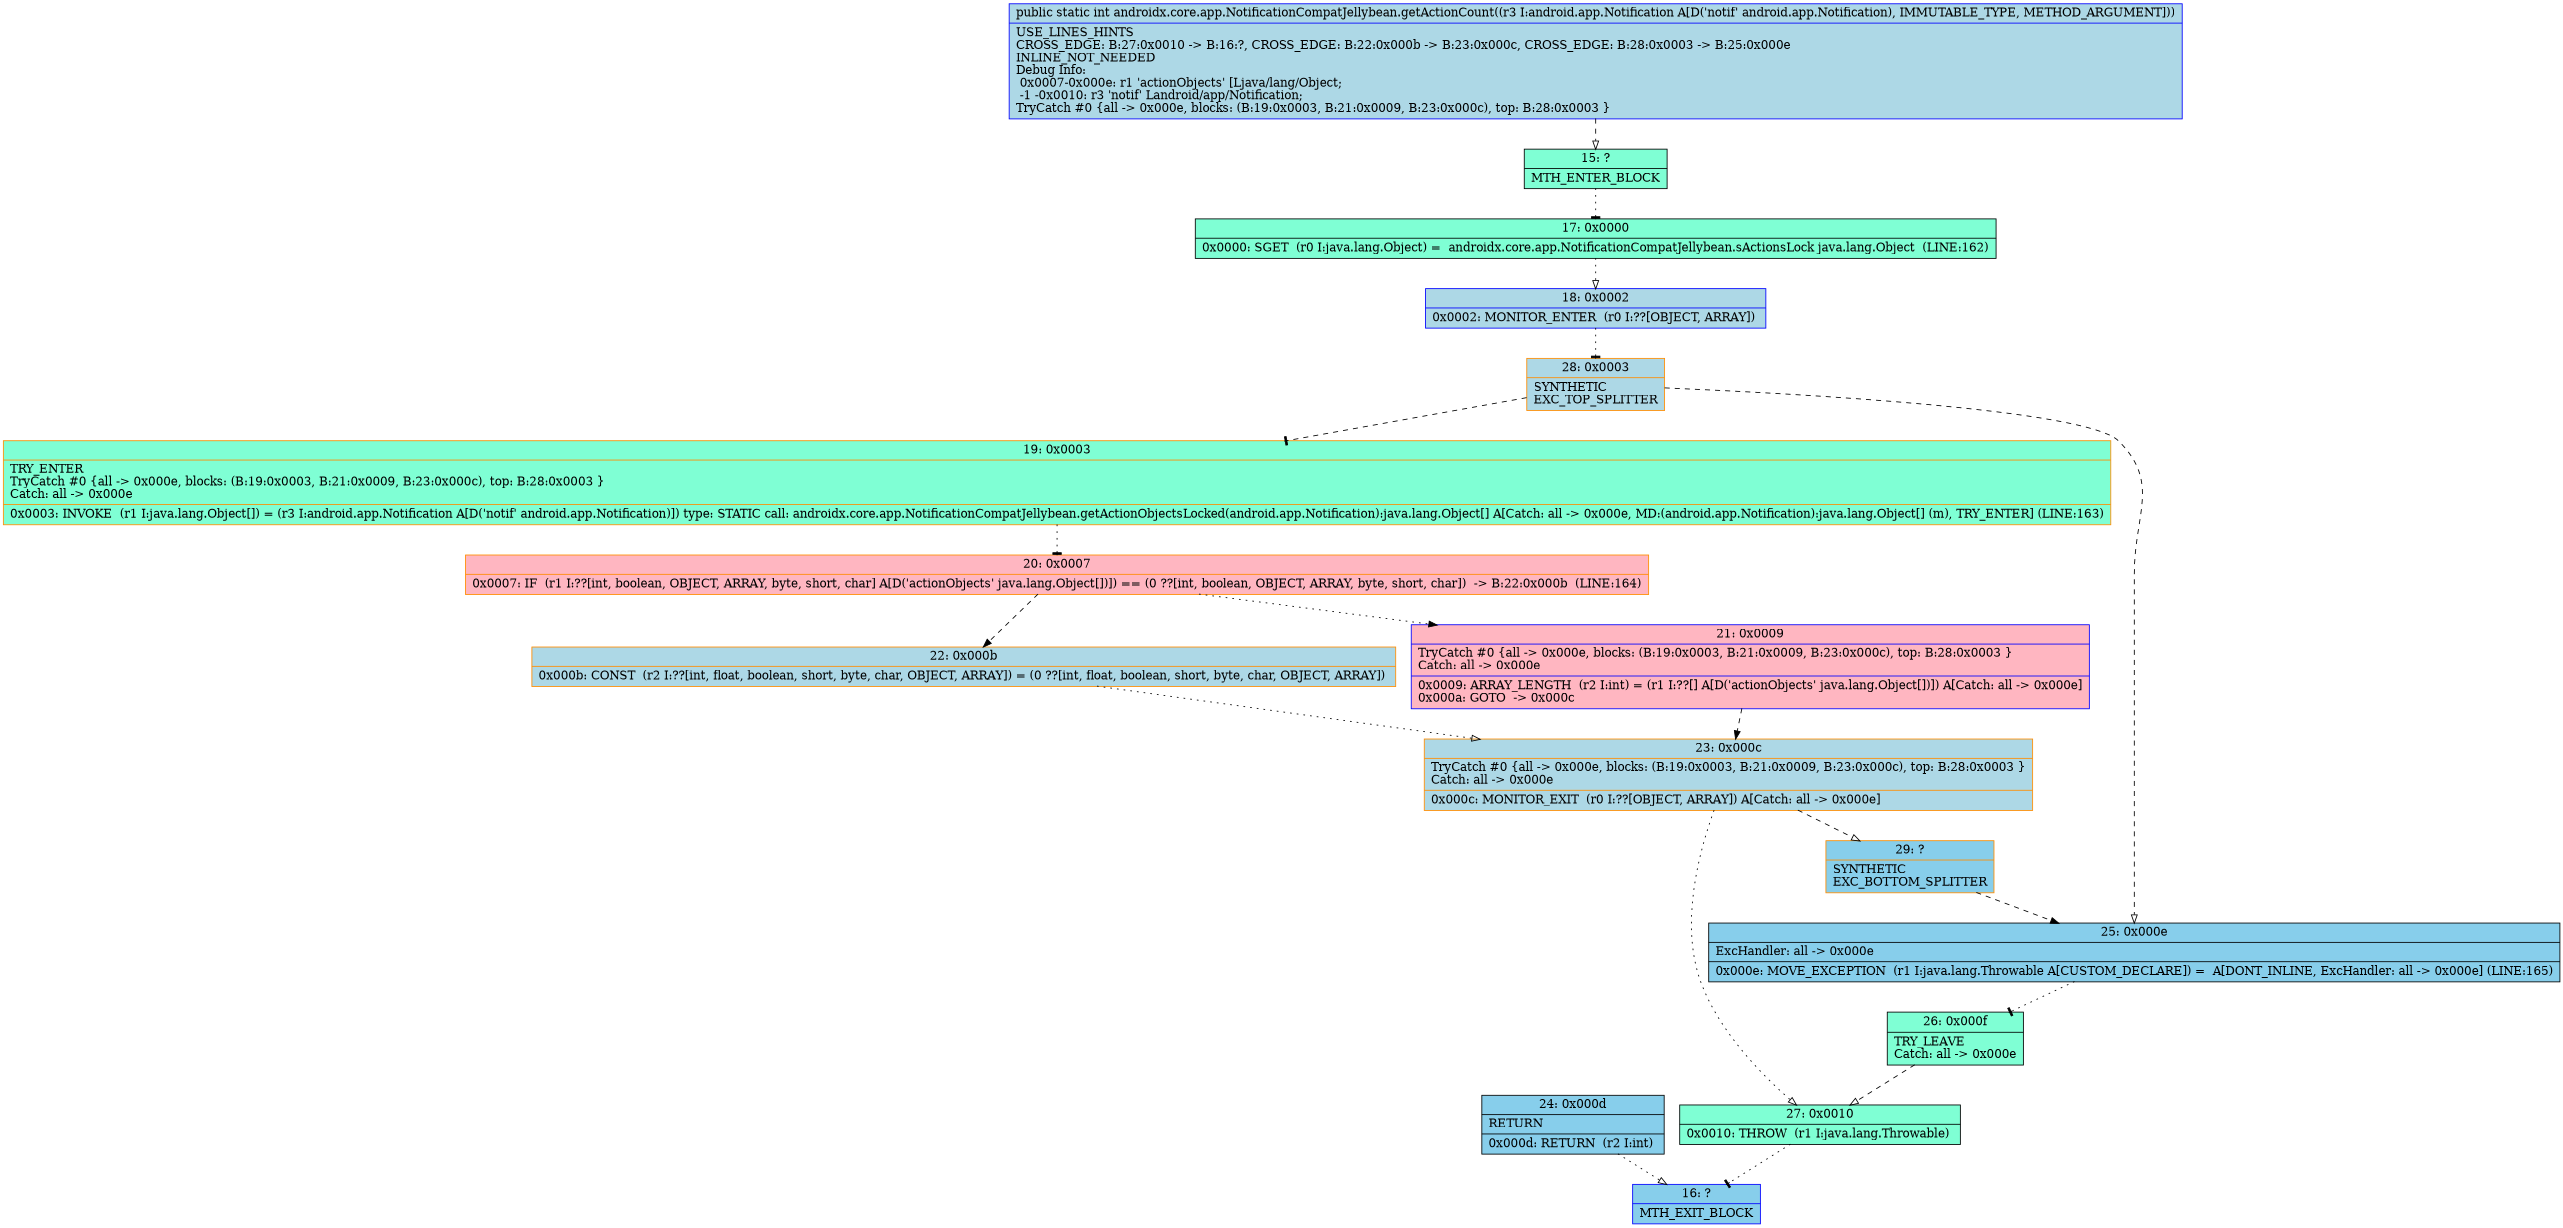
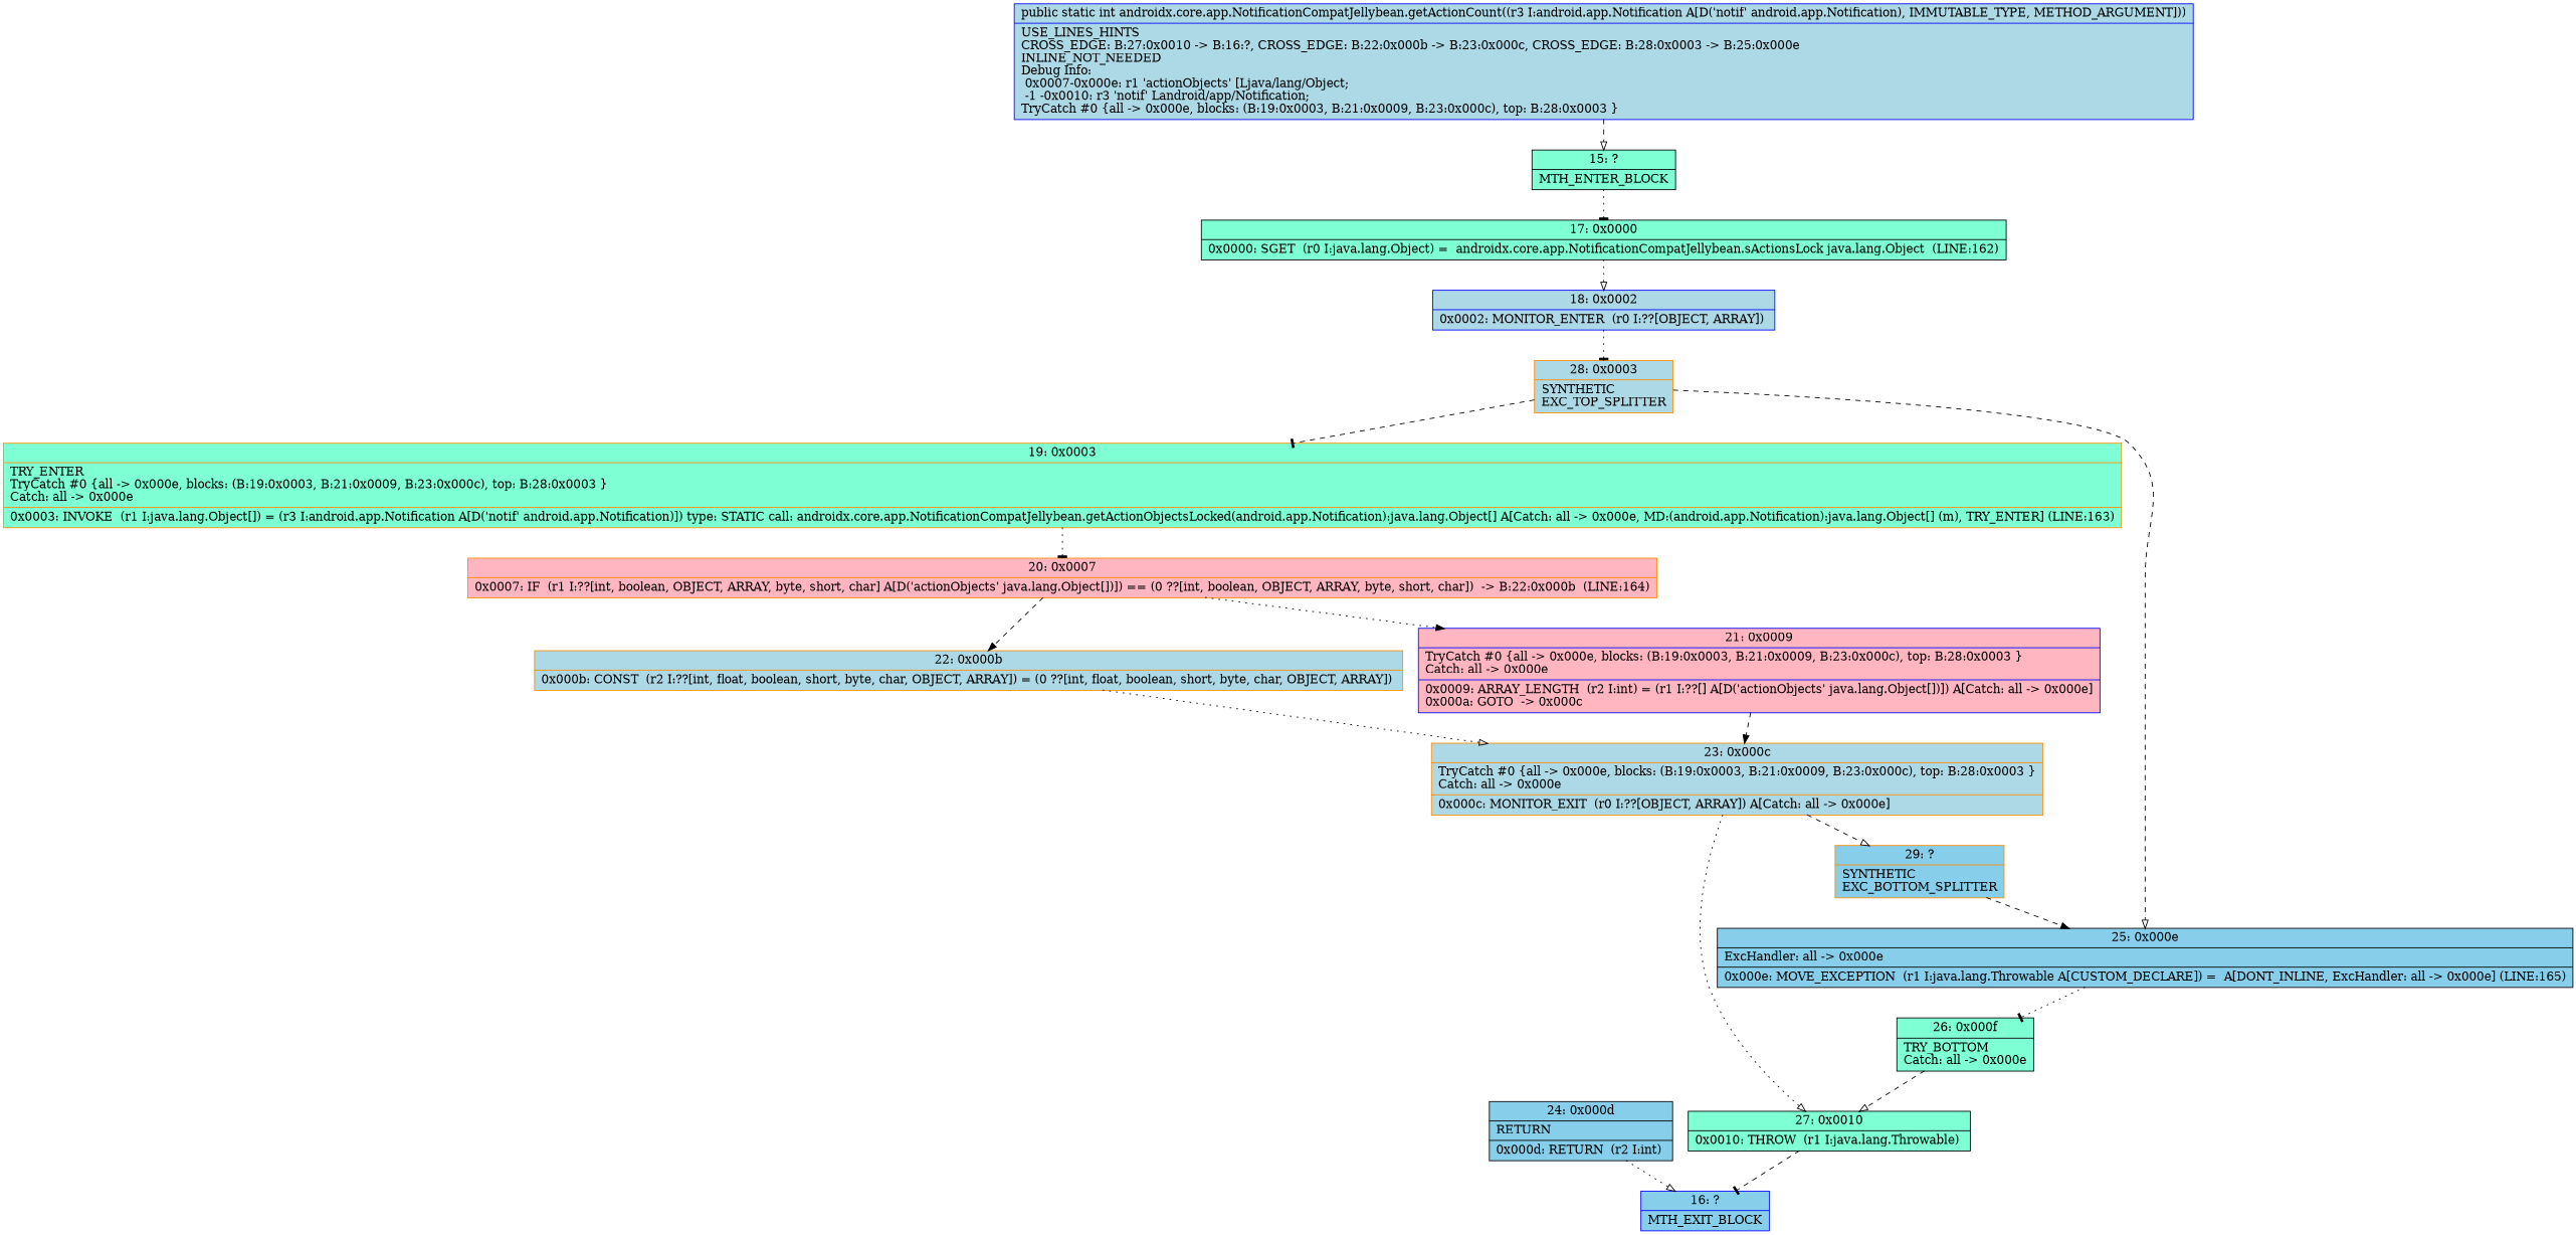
  digraph {
    node [color=black fillcolor=aquamarine shape=record style=filled]
    edge [arrowhead=onormal style=dotted]
    n1 [label="{15\:\ ?|MTH_ENTER_BLOCK\l}"]
    n2 [label="{17\:\ 0x0000|0x0000: SGET  (r0 I:java.lang.Object) =  androidx.core.app.NotificationCompatJellybean.sActionsLock java.lang.Object  (LINE:162)\l}"]
    n3 [color=blue fillcolor=lightblue label="{18\:\ 0x0002|0x0002: MONITOR_ENTER  (r0 I:??[OBJECT, ARRAY]) \l}"]
    n4 [color=darkorange fillcolor=lightblue label="{28\:\ 0x0003|SYNTHETIC\lEXC_TOP_SPLITTER\l}"]
    n5 [color=darkorange label="{19\:\ 0x0003|TRY_ENTER\lTryCatch #0 \{all \-\> 0x000e, blocks: (B:19:0x0003, B:21:0x0009, B:23:0x000c), top: B:28:0x0003 \}\lCatch: all \-\> 0x000e\l|0x0003: INVOKE  (r1 I:java.lang.Object[]) = (r3 I:android.app.Notification A[D('notif' android.app.Notification)]) type: STATIC call: androidx.core.app.NotificationCompatJellybean.getActionObjectsLocked(android.app.Notification):java.lang.Object[] A[Catch: all \-\> 0x000e, MD:(android.app.Notification):java.lang.Object[] (m), TRY_ENTER] (LINE:163)\l}"]
    n6 [fillcolor=skyblue label="{25\:\ 0x000e|ExcHandler: all \-\> 0x000e\l|0x000e: MOVE_EXCEPTION  (r1 I:java.lang.Throwable A[CUSTOM_DECLARE]) =  A[DONT_INLINE, ExcHandler: all \-\> 0x000e] (LINE:165)\l}"]
    n7 [color=darkorange fillcolor=lightpink label="{20\:\ 0x0007|0x0007: IF  (r1 I:??[int, boolean, OBJECT, ARRAY, byte, short, char] A[D('actionObjects' java.lang.Object[])]) == (0 ??[int, boolean, OBJECT, ARRAY, byte, short, char])  \-\> B:22:0x000b  (LINE:164)\l}"]
-   n8 [label="{26\:\ 0x000f|TRY_LEAVE\lCatch: all \-\> 0x000e\l}"]
+   n8 [label="{26\:\ 0x000f|TRY_BOTTOM\lCatch: all \-\> 0x000e\l}"]
    n9 [color=blue fillcolor=lightpink label="{21\:\ 0x0009|TryCatch #0 \{all \-\> 0x000e, blocks: (B:19:0x0003, B:21:0x0009, B:23:0x000c), top: B:28:0x0003 \}\lCatch: all \-\> 0x000e\l|0x0009: ARRAY_LENGTH  (r2 I:int) = (r1 I:??[] A[D('actionObjects' java.lang.Object[])]) A[Catch: all \-\> 0x000e]\l0x000a: GOTO  \-\> 0x000c \l}"]
    n10 [color=darkorange fillcolor=lightblue label="{22\:\ 0x000b|0x000b: CONST  (r2 I:??[int, float, boolean, short, byte, char, OBJECT, ARRAY]) = (0 ??[int, float, boolean, short, byte, char, OBJECT, ARRAY]) \l}"]
    n11 [color=darkorange fillcolor=lightblue label="{23\:\ 0x000c|TryCatch #0 \{all \-\> 0x000e, blocks: (B:19:0x0003, B:21:0x0009, B:23:0x000c), top: B:28:0x0003 \}\lCatch: all \-\> 0x000e\l|0x000c: MONITOR_EXIT  (r0 I:??[OBJECT, ARRAY]) A[Catch: all \-\> 0x000e]\l}"]
    n12 [color=darkorange fillcolor=skyblue label="{29\:\ ?|SYNTHETIC\lEXC_BOTTOM_SPLITTER\l}"]
    n13 [label="{27\:\ 0x0010|0x0010: THROW  (r1 I:java.lang.Throwable) \l}"]
    n14 [fillcolor=skyblue label="{24\:\ 0x000d|RETURN\l|0x000d: RETURN  (r2 I:int) \l}"]
    n15 [color=blue fillcolor=skyblue label="{16\:\ ?|MTH_EXIT_BLOCK\l}"]
    n16 [color=blue fillcolor=lightblue label="{public static int androidx.core.app.NotificationCompatJellybean.getActionCount((r3 I:android.app.Notification A[D('notif' android.app.Notification), IMMUTABLE_TYPE, METHOD_ARGUMENT]))  | USE_LINES_HINTS\lCROSS_EDGE: B:27:0x0010 \-\> B:16:?, CROSS_EDGE: B:22:0x000b \-\> B:23:0x000c, CROSS_EDGE: B:28:0x0003 \-\> B:25:0x000e\lINLINE_NOT_NEEDED\lDebug Info:\l  0x0007\-0x000e: r1 'actionObjects' [Ljava\/lang\/Object;\l  \-1 \-0x0010: r3 'notif' Landroid\/app\/Notification;\lTryCatch #0 \{all \-\> 0x000e, blocks: (B:19:0x0003, B:21:0x0009, B:23:0x000c), top: B:28:0x0003 \}\l}"]
    n1 -> n2 [arrowhead=tee]
    n2 -> n3
    n3 -> n4 [arrowhead=tee]
    n4 -> n5 [arrowhead=tee style=dashed]
    n4 -> n6 [style=dashed]
    n5 -> n7 [arrowhead=tee]
    n6 -> n8 [arrowhead=tee]
    n7 -> n9 [arrowhead=normal]
    n7 -> n10 [arrowhead=normal style=dashed]
    n8 -> n13 [style=dashed]
    n9 -> n11 [arrowhead=normal style=dashed]
    n10 -> n11
    n11 -> n12 [style=dashed]
    n11 -> n13
    n12 -> n6 [arrowhead=normal style=dashed]
-   n13 -> n15 [arrowhead=tee]
+   n13 -> n15 [arrowhead=tee style=dashed]
    n14 -> n15
    n16 -> n1 [style=dashed]
  }
